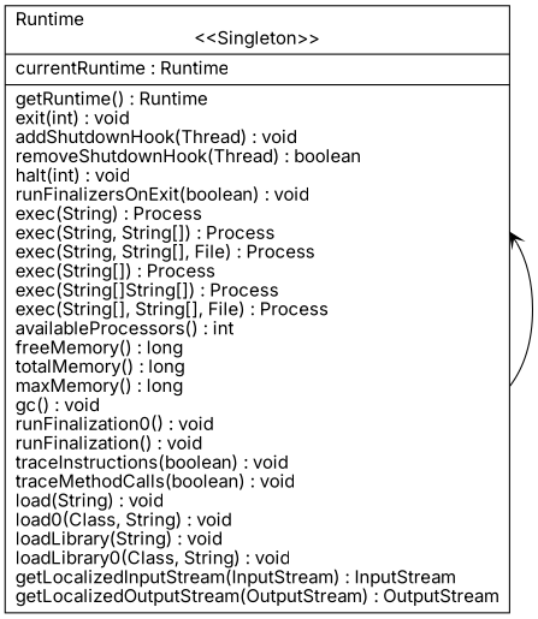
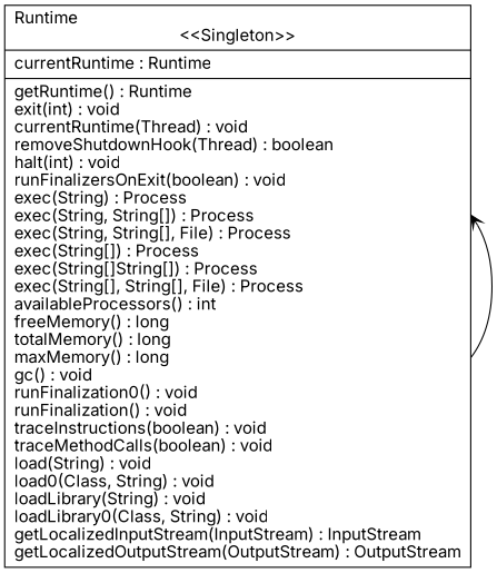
  digraph {
    fontname=Inter
    fontsize=8
    rankdir=BT
-   n1 [label="{Runtime\l\<\<Singleton\>\>|currentRuntime : Runtime\l|getRuntime() : Runtime\lexit(int) : void\laddShutdownHook(Thread) : void\lremoveShutdownHook(Thread) : boolean\lhalt(int) : void\lrunFinalizersOnExit(boolean) : void\lexec(String) : Process\lexec(String, String[]) : Process\lexec(String, String[], File) : Process\lexec(String[]) : Process\lexec(String[]String[]) : Process\lexec(String[], String[], File) : Process\lavailableProcessors() : int\lfreeMemory() : long\ltotalMemory() : long\lmaxMemory() : long\lgc() : void\lrunFinalization0() : void\lrunFinalization() : void\ltraceInstructions(boolean) : void\ltraceMethodCalls(boolean) : void\lload(String) : void\lload0(Class, String) : void\lloadLibrary(String) : void\lloadLibrary0(Class, String) : void\lgetLocalizedInputStream(InputStream) : InputStream\lgetLocalizedOutputStream(OutputStream) : OutputStream\l}" outlineColor="#000077" shape=record fontname=Inter]
+   n1 [label="{Runtime\l\<\<Singleton\>\>|currentRuntime : Runtime\l|getRuntime() : Runtime\lexit(int) : void\lcurrentRuntime(Thread) : void\lremoveShutdownHook(Thread) : boolean\lhalt(int) : void\lrunFinalizersOnExit(boolean) : void\lexec(String) : Process\lexec(String, String[]) : Process\lexec(String, String[], File) : Process\lexec(String[]) : Process\lexec(String[]String[]) : Process\lexec(String[], String[], File) : Process\lavailableProcessors() : int\lfreeMemory() : long\ltotalMemory() : long\lmaxMemory() : long\lgc() : void\lrunFinalization0() : void\lrunFinalization() : void\ltraceInstructions(boolean) : void\ltraceMethodCalls(boolean) : void\lload(String) : void\lload0(Class, String) : void\lloadLibrary(String) : void\lloadLibrary0(Class, String) : void\lgetLocalizedInputStream(InputStream) : InputStream\lgetLocalizedOutputStream(OutputStream) : OutputStream\l}" outlineColor="#000077" shape=record fontname=Inter]
    n1 -> n1 [arrowhead=vee style=solid fontname=Inter]
  }
